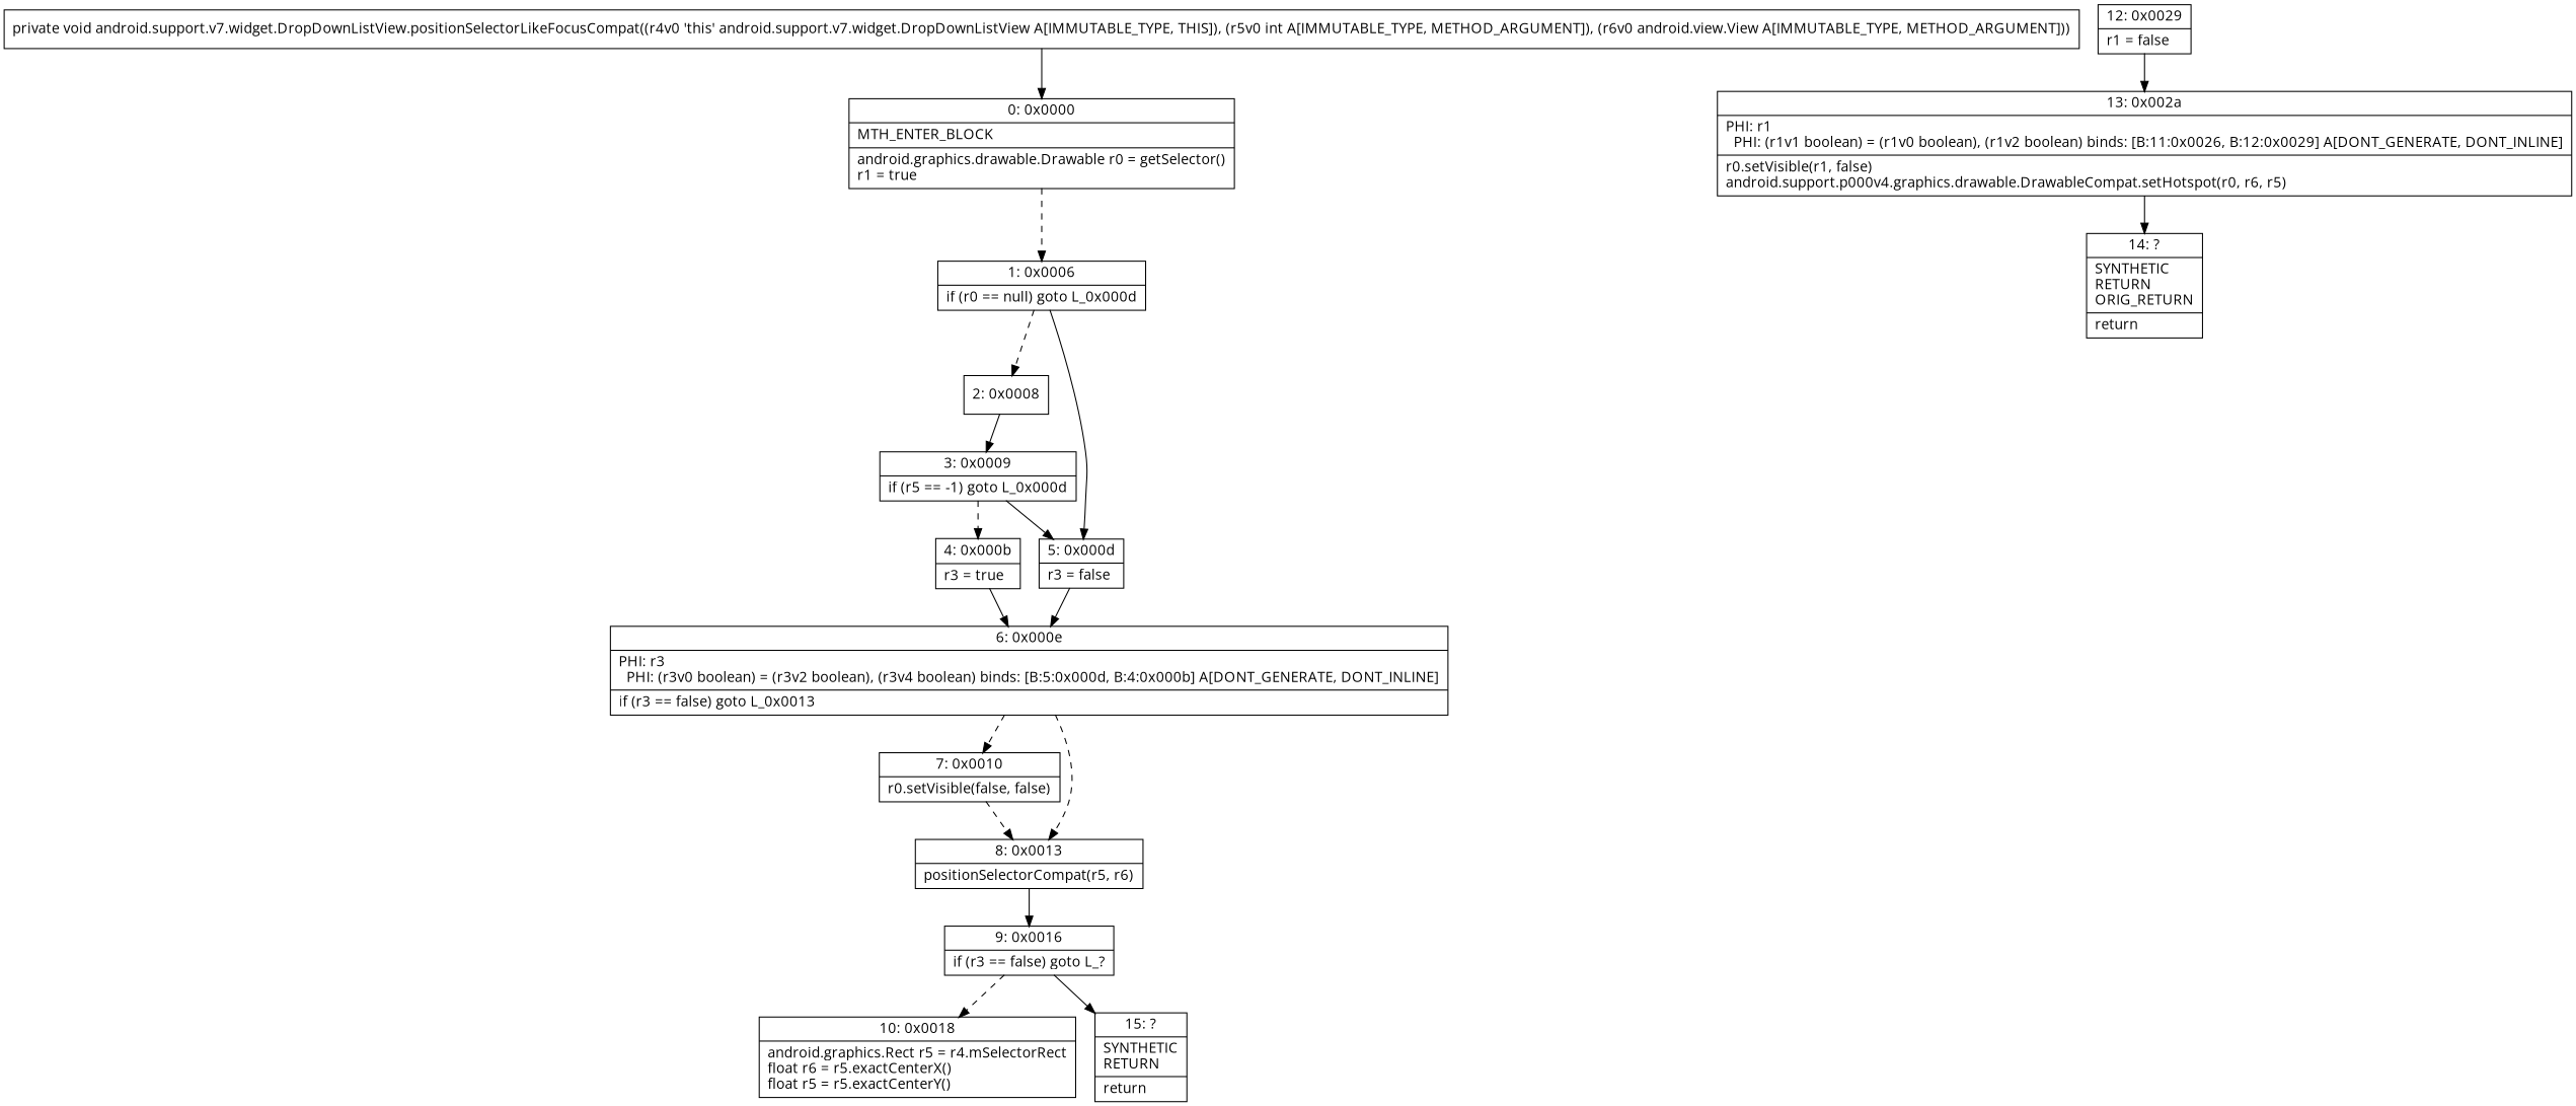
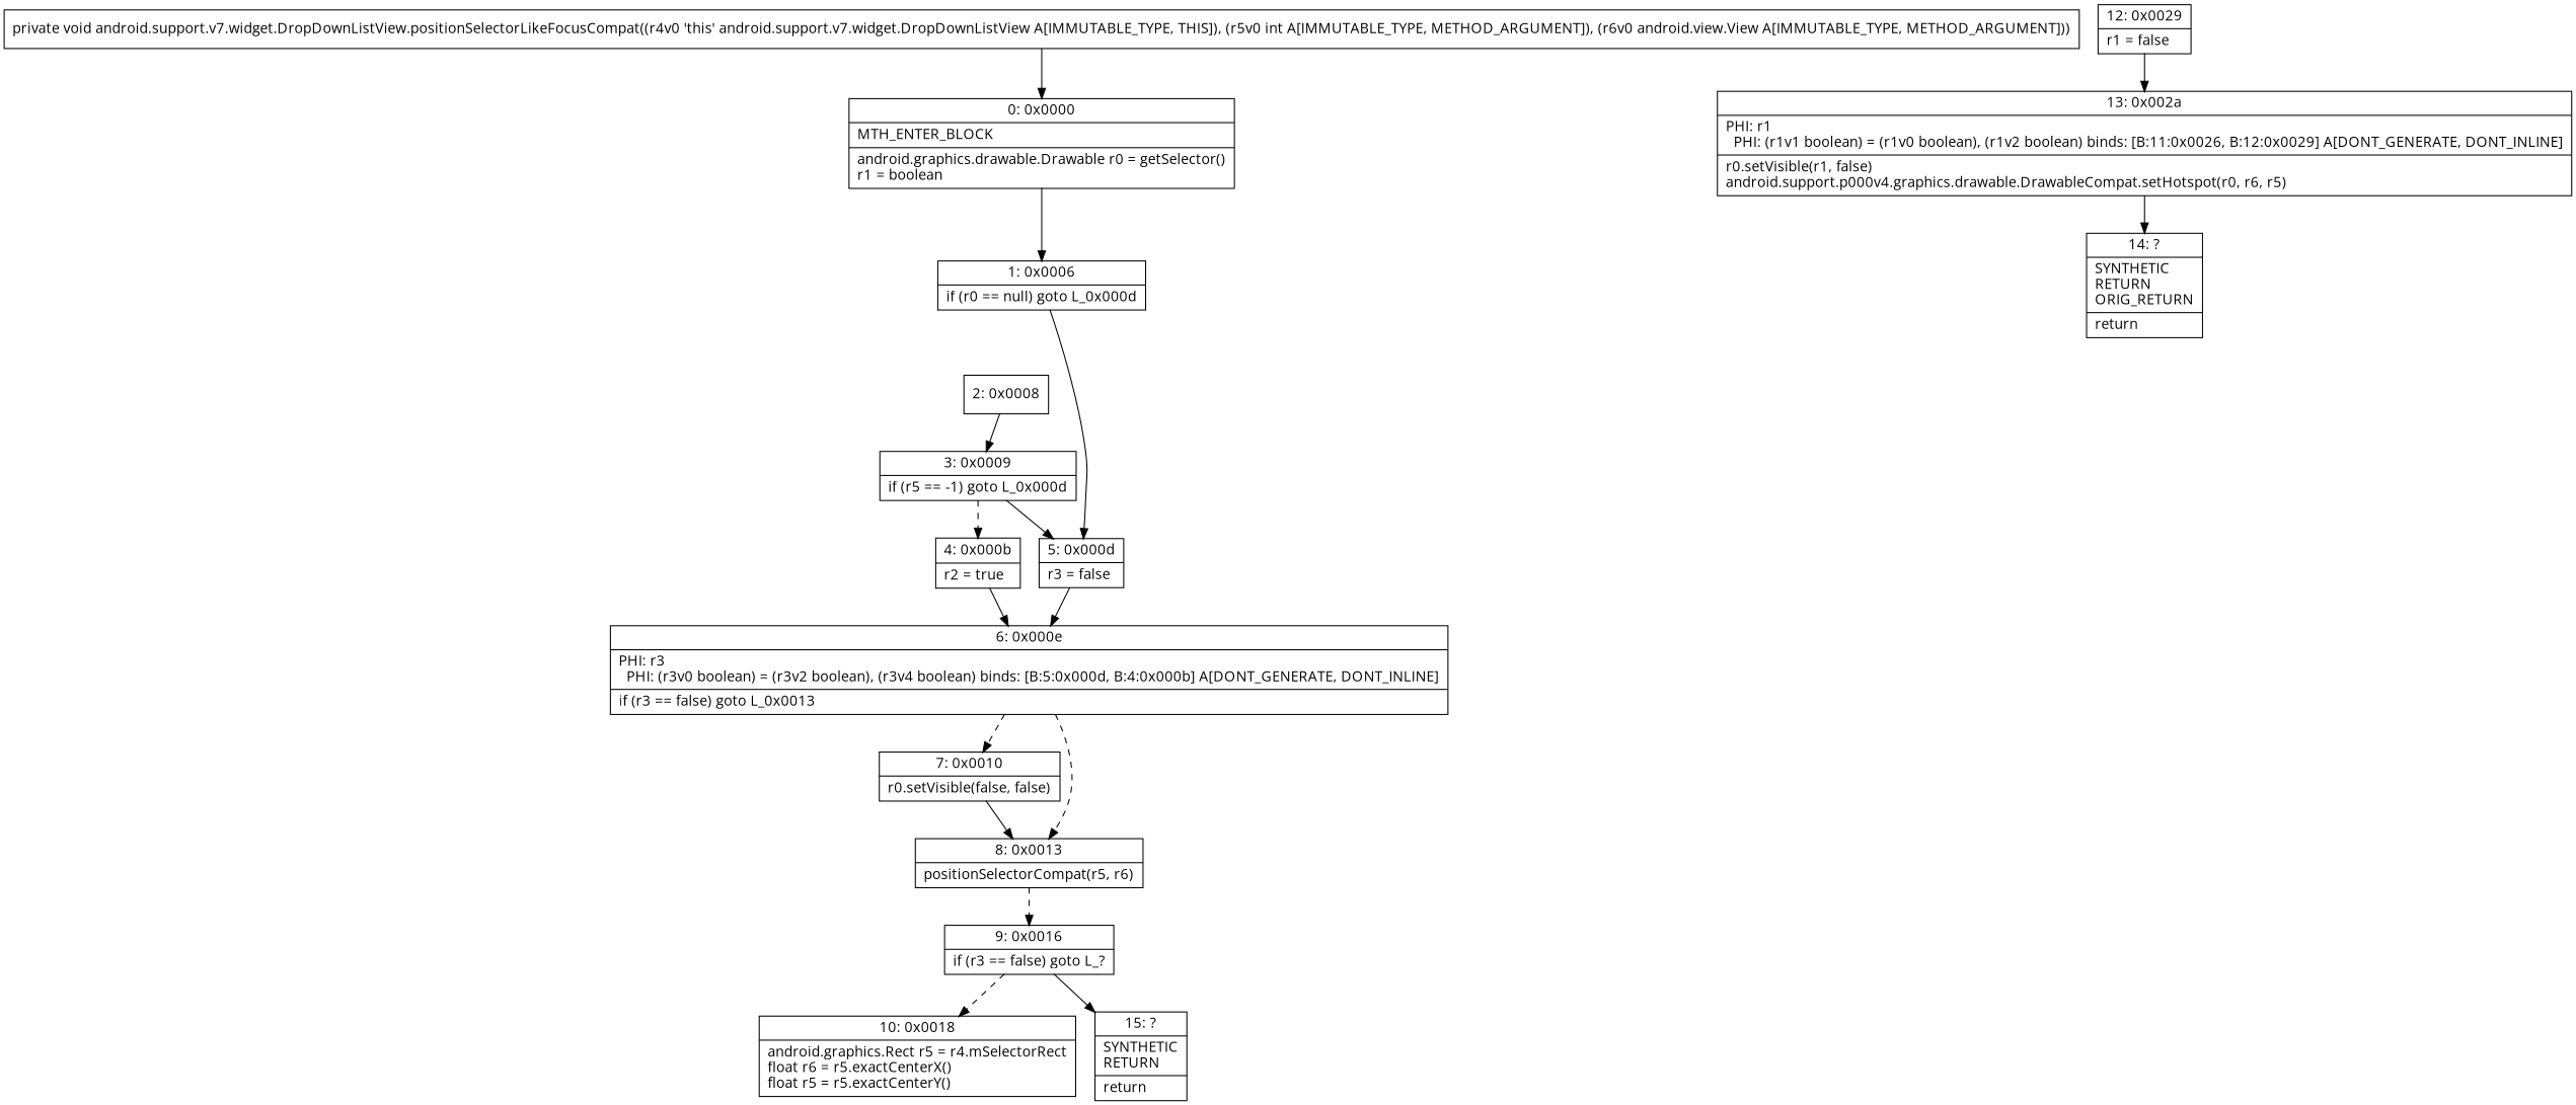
  digraph {
    fontname="Open Sans"
    node [fontname="Open Sans" shape=record]
    edge [fontname="Open Sans"]
-   n1 [label="{0\:\ 0x0000|MTH_ENTER_BLOCK\l|android.graphics.drawable.Drawable r0 = getSelector()\lr1 = true\l}"]
+   n1 [label="{0\:\ 0x0000|MTH_ENTER_BLOCK\l|android.graphics.drawable.Drawable r0 = getSelector()\lr1 = boolean\l}"]
    n2 [label="{1\:\ 0x0006|if (r0 == null) goto L_0x000d\l}"]
    n3 [label="{2\:\ 0x0008}"]
    n4 [label="{5\:\ 0x000d|r3 = false\l}"]
    n5 [label="{3\:\ 0x0009|if (r5 == \-1) goto L_0x000d\l}"]
    n6 [label="{6\:\ 0x000e|PHI: r3 \l  PHI: (r3v0 boolean) = (r3v2 boolean), (r3v4 boolean) binds: [B:5:0x000d, B:4:0x000b] A[DONT_GENERATE, DONT_INLINE]\l|if (r3 == false) goto L_0x0013\l}"]
-   n7 [label="{4\:\ 0x000b|r3 = true\l}"]
+   n7 [label="{4\:\ 0x000b|r2 = true\l}"]
    n8 [label="{7\:\ 0x0010|r0.setVisible(false, false)\l}"]
    n9 [label="{8\:\ 0x0013|positionSelectorCompat(r5, r6)\l}"]
    n10 [label="{9\:\ 0x0016|if (r3 == false) goto L_?\l}"]
    n11 [label="{10\:\ 0x0018|android.graphics.Rect r5 = r4.mSelectorRect\lfloat r6 = r5.exactCenterX()\lfloat r5 = r5.exactCenterY()\l}"]
    n12 [label="{15\:\ ?|SYNTHETIC\lRETURN\l|return\l}"]
    n13 [label="{12\:\ 0x0029|r1 = false\l}"]
    n14 [label="{13\:\ 0x002a|PHI: r1 \l  PHI: (r1v1 boolean) = (r1v0 boolean), (r1v2 boolean) binds: [B:11:0x0026, B:12:0x0029] A[DONT_GENERATE, DONT_INLINE]\l|r0.setVisible(r1, false)\landroid.support.p000v4.graphics.drawable.DrawableCompat.setHotspot(r0, r6, r5)\l}"]
    n15 [label="{14\:\ ?|SYNTHETIC\lRETURN\lORIG_RETURN\l|return\l}"]
    n16 [label="{private void android.support.v7.widget.DropDownListView.positionSelectorLikeFocusCompat((r4v0 'this' android.support.v7.widget.DropDownListView A[IMMUTABLE_TYPE, THIS]), (r5v0 int A[IMMUTABLE_TYPE, METHOD_ARGUMENT]), (r6v0 android.view.View A[IMMUTABLE_TYPE, METHOD_ARGUMENT])) }"]
-   n1 -> n2 [style=dashed]
-   n2 -> n3 [style=dashed]
+   n1 -> n2
    n2 -> n4
    n3 -> n5
    n4 -> n6
    n5 -> n4
    n5 -> n7 [style=dashed]
    n6 -> n8 [style=dashed]
    n6 -> n9 [style=dashed]
    n7 -> n6
-   n8 -> n9 [style=dashed]
-   n9 -> n10
+   n8 -> n9
+   n9 -> n10 [style=dashed]
    n10 -> n11 [style=dashed]
    n10 -> n12
    n13 -> n14
    n14 -> n15
    n16 -> n1
  }
